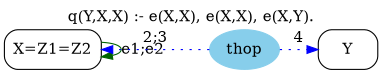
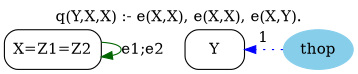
  digraph {
    fontname="DejaVu Serif"
    label="q(Y,X,X) :- e(X,X), e(X,X), e(X,Y)."
    labelloc=t
    rankdir=TB
    node [fontname="DejaVu Serif" shape=box style=rounded]
    edge [color=blue fontname="DejaVu Serif" constraint=false style=dotted]
    n1 [height=0.5 label="X=Z1=Z2" width=1.0417]
    Y [height=0.5 width=0.75]
    thop [color=skyblue fillcolor=skyblue height=0.5 shape=oval style="filled,rounded" width=0.79437]
    n1 -> n1 [color=darkgreen label="e1;e2" constraint="" style=""]
-   thop -> n1 [label="2;3"]
-   thop -> Y [label=4]
+   thop -> Y [label=1]
  }
